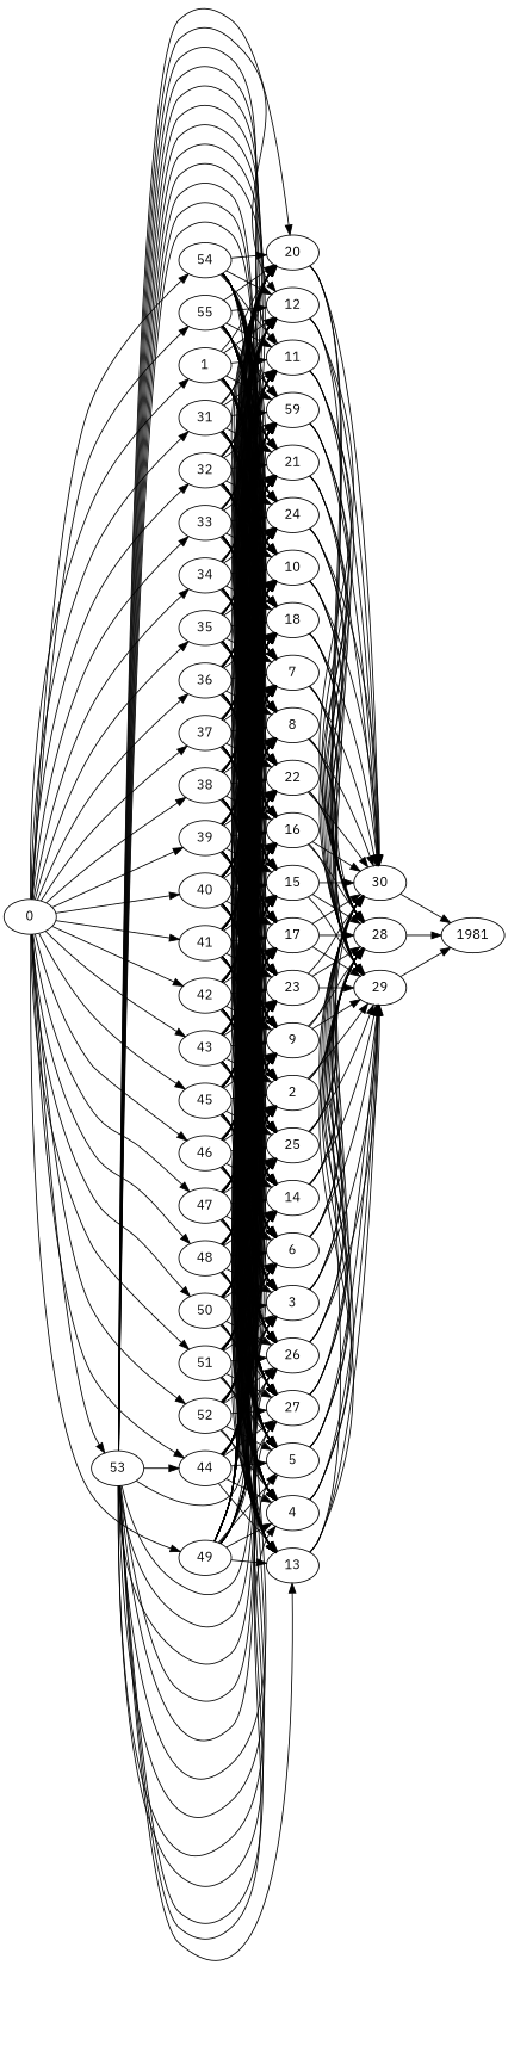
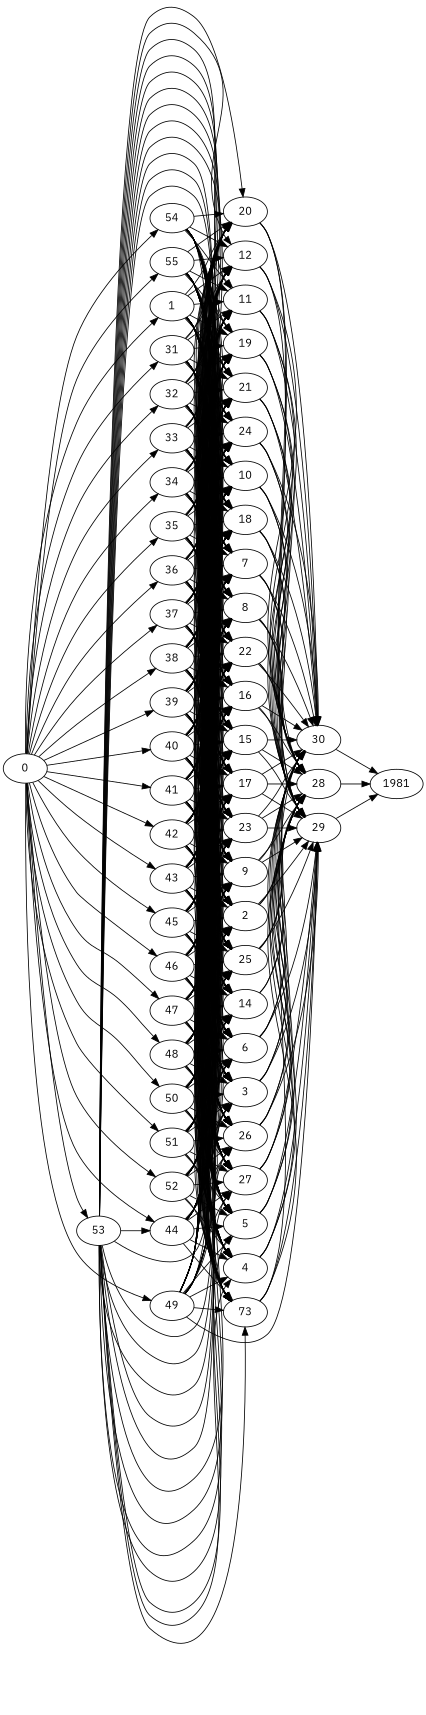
  digraph {
    fontname="IBM Plex Sans"
    rankdir=LR
    node [fontname="IBM Plex Sans"]
    edge [fontname="IBM Plex Sans"]
    0
    1
    31
    32
    33
    34
    35
    36
    37
    38
    39
    40
    41
    42
    43
    44
    45
    46
    47
    48
    49
    50
    51
    52
    53
    54
    55
    2
    3
    4
    5
    6
    7
    8
    9
    10
    11
    12
-   13
+   13 [label=73]
    14
    15
    16
    17
    18
-   19 [label=59]
+   19
    20
    21
    22
    23
    24
    25
    26
    27
    28
    29
    30
    1981
    0 -> 1
    0 -> 31
    0 -> 32
    0 -> 33
    0 -> 34
    0 -> 35
    0 -> 36
    0 -> 37
    0 -> 38
    0 -> 39
    0 -> 40
    0 -> 41
    0 -> 42
    0 -> 43
    0 -> 44
    0 -> 45
    0 -> 46
    0 -> 47
    0 -> 48
    0 -> 49
    0 -> 50
    0 -> 51
    0 -> 52
    0 -> 53
    0 -> 54
    0 -> 55
    1 -> 2
    1 -> 3
    1 -> 4
    1 -> 5
    1 -> 6
    1 -> 7
    1 -> 8
    1 -> 9
    1 -> 10
    1 -> 11
    1 -> 12
    1 -> 13
    1 -> 14
    1 -> 15
    1 -> 16
    1 -> 17
    1 -> 18
    1 -> 19
    1 -> 20
    1 -> 21
    1 -> 22
    1 -> 23
    1 -> 24
    1 -> 25
    1 -> 26
    1 -> 27
    31 -> 2
    31 -> 3
    31 -> 4
    31 -> 5
    31 -> 6
    31 -> 7
    31 -> 8
    31 -> 9
    31 -> 10
    31 -> 11
    31 -> 12
    31 -> 13
    31 -> 14
    31 -> 15
    31 -> 16
    31 -> 17
    31 -> 18
    31 -> 19
    31 -> 20
    31 -> 21
    31 -> 22
    31 -> 23
    31 -> 24
    31 -> 25
    31 -> 26
    31 -> 27
    32 -> 2
    32 -> 3
    32 -> 4
    32 -> 5
    32 -> 6
    32 -> 7
    32 -> 8
    32 -> 9
    32 -> 10
    32 -> 11
    32 -> 12
    32 -> 13
    32 -> 14
    32 -> 15
    32 -> 16
    32 -> 17
    32 -> 18
    32 -> 19
    32 -> 20
    32 -> 21
    32 -> 22
    32 -> 23
    32 -> 24
    32 -> 25
    32 -> 26
    32 -> 27
    33 -> 2
    33 -> 3
    33 -> 4
    33 -> 5
    33 -> 6
    33 -> 7
    33 -> 8
    33 -> 9
    33 -> 10
    33 -> 11
    33 -> 12
    33 -> 13
    33 -> 14
    33 -> 15
    33 -> 16
    33 -> 17
    33 -> 18
    33 -> 19
    33 -> 20
    33 -> 21
    33 -> 22
    33 -> 23
    33 -> 24
    33 -> 25
    33 -> 26
    33 -> 27
    34 -> 2
    34 -> 3
    34 -> 4
    34 -> 5
    34 -> 6
    34 -> 7
    34 -> 8
    34 -> 9
    34 -> 10
    34 -> 11
    34 -> 12
    34 -> 13
    34 -> 14
    34 -> 15
    34 -> 16
    34 -> 17
    34 -> 18
    34 -> 19
    34 -> 20
    34 -> 21
    34 -> 22
    34 -> 23
    34 -> 24
    34 -> 25
    34 -> 26
    34 -> 27
    35 -> 2
    35 -> 3
    35 -> 4
    35 -> 5
    35 -> 6
    35 -> 7
    35 -> 8
    35 -> 9
    35 -> 10
    35 -> 11
    35 -> 12
    35 -> 13
    35 -> 14
    35 -> 15
    35 -> 16
    35 -> 17
    35 -> 18
    35 -> 19
    35 -> 20
    35 -> 21
    35 -> 22
    35 -> 23
    35 -> 24
    35 -> 25
    35 -> 26
    35 -> 27
    36 -> 2
    36 -> 3
    36 -> 4
    36 -> 5
    36 -> 6
    36 -> 7
    36 -> 8
    36 -> 9
    36 -> 10
    36 -> 11
    36 -> 12
    36 -> 13
    36 -> 14
    36 -> 15
    36 -> 16
    36 -> 17
    36 -> 18
    36 -> 19
    36 -> 20
    36 -> 21
    36 -> 22
    36 -> 23
    36 -> 24
    36 -> 25
    36 -> 26
    36 -> 27
    37 -> 2
    37 -> 3
    37 -> 4
    37 -> 5
    37 -> 6
    37 -> 7
    37 -> 8
    37 -> 9
    37 -> 10
    37 -> 11
    37 -> 12
    37 -> 13
    37 -> 14
    37 -> 15
    37 -> 16
    37 -> 17
    37 -> 18
    37 -> 19
    37 -> 20
    37 -> 21
    37 -> 22
    37 -> 23
    37 -> 24
    37 -> 25
    37 -> 26
    37 -> 27
    38 -> 2
    38 -> 3
    38 -> 4
    38 -> 5
    38 -> 6
    38 -> 7
    38 -> 8
    38 -> 9
    38 -> 10
    38 -> 11
    38 -> 12
    38 -> 13
    38 -> 14
    38 -> 15
    38 -> 16
    38 -> 17
    38 -> 18
    38 -> 19
    38 -> 20
    38 -> 21
    38 -> 22
    38 -> 23
    38 -> 24
    38 -> 25
    38 -> 26
    38 -> 27
    39 -> 2
    39 -> 3
    39 -> 4
    39 -> 5
    39 -> 6
    39 -> 7
    39 -> 8
    39 -> 9
    39 -> 10
    39 -> 11
    39 -> 12
    39 -> 13
    39 -> 14
    39 -> 15
    39 -> 16
    39 -> 17
    39 -> 18
    39 -> 19
    39 -> 20
    39 -> 21
    39 -> 22
    39 -> 23
    39 -> 24
    39 -> 25
    39 -> 26
    39 -> 27
    40 -> 2
    40 -> 3
    40 -> 4
    40 -> 5
    40 -> 6
    40 -> 7
    40 -> 8
    40 -> 9
    40 -> 10
    40 -> 11
    40 -> 12
    40 -> 13
    40 -> 14
    40 -> 15
    40 -> 16
    40 -> 17
    40 -> 18
    40 -> 19
    40 -> 20
    40 -> 21
    40 -> 22
    40 -> 23
    40 -> 24
    40 -> 25
    40 -> 26
    40 -> 27
    41 -> 2
    41 -> 3
    41 -> 4
    41 -> 5
    41 -> 6
    41 -> 7
    41 -> 8
    41 -> 9
    41 -> 10
    41 -> 11
    41 -> 12
    41 -> 13
    41 -> 14
    41 -> 15
    41 -> 16
    41 -> 17
    41 -> 18
    41 -> 19
    41 -> 20
    41 -> 21
    41 -> 22
    41 -> 23
    41 -> 24
    41 -> 25
    41 -> 26
    41 -> 27
    42 -> 2
    42 -> 3
    42 -> 4
    42 -> 5
    42 -> 6
    42 -> 7
    42 -> 8
    42 -> 9
    42 -> 10
    42 -> 11
    42 -> 12
    42 -> 13
    42 -> 14
    42 -> 15
    42 -> 16
    42 -> 17
    42 -> 18
    42 -> 19
    42 -> 20
    42 -> 21
    42 -> 22
    42 -> 23
    42 -> 24
    42 -> 25
    42 -> 26
    42 -> 27
    43 -> 2
    43 -> 3
    43 -> 4
    43 -> 5
    43 -> 6
    43 -> 7
    43 -> 8
    43 -> 9
    43 -> 10
    43 -> 11
    43 -> 12
    43 -> 13
    43 -> 14
    43 -> 15
    43 -> 16
    43 -> 17
    43 -> 18
    43 -> 19
    43 -> 20
    43 -> 21
    43 -> 22
    43 -> 23
    43 -> 24
    43 -> 25
    43 -> 26
    43 -> 27
    44 -> 2
    44 -> 3
    44 -> 4
    44 -> 5
    44 -> 6
    44 -> 7
    44 -> 8
    44 -> 9
    44 -> 10
    44 -> 11
    44 -> 12
    44 -> 13
    44 -> 14
    44 -> 15
    44 -> 16
    44 -> 17
    44 -> 18
    44 -> 19
    44 -> 20
    44 -> 21
    44 -> 22
    44 -> 23
    44 -> 24
    44 -> 25
    44 -> 26
    44 -> 27
    45 -> 2
    45 -> 3
    45 -> 4
    45 -> 5
    45 -> 6
    45 -> 7
    45 -> 8
    45 -> 9
    45 -> 10
    45 -> 11
    45 -> 12
    45 -> 13
    45 -> 14
    45 -> 15
    45 -> 16
    45 -> 17
    45 -> 18
    45 -> 19
    45 -> 20
    45 -> 21
    45 -> 22
    45 -> 23
    45 -> 24
    45 -> 25
    45 -> 26
    45 -> 27
    46 -> 2
    46 -> 3
    46 -> 4
    46 -> 5
    46 -> 6
    46 -> 7
    46 -> 8
    46 -> 9
    46 -> 10
    46 -> 11
    46 -> 12
    46 -> 13
    46 -> 14
    46 -> 15
    46 -> 16
    46 -> 17
    46 -> 18
    46 -> 19
    46 -> 20
    46 -> 21
    46 -> 22
    46 -> 23
    46 -> 24
    46 -> 25
    46 -> 26
    46 -> 27
    47 -> 2
    47 -> 3
    47 -> 4
    47 -> 5
    47 -> 6
    47 -> 7
    47 -> 8
    47 -> 9
    47 -> 10
    47 -> 11
    47 -> 12
    47 -> 13
    47 -> 14
    47 -> 15
    47 -> 16
    47 -> 17
    47 -> 18
    47 -> 19
    47 -> 20
    47 -> 21
    47 -> 22
    47 -> 23
    47 -> 24
    47 -> 25
    47 -> 26
    47 -> 27
    48 -> 2
    48 -> 3
    48 -> 4
    48 -> 5
    48 -> 6
    48 -> 7
    48 -> 8
    48 -> 9
    48 -> 10
    48 -> 11
    48 -> 12
    48 -> 13
    48 -> 14
    48 -> 15
    48 -> 16
    48 -> 17
    48 -> 18
    48 -> 19
    48 -> 20
    48 -> 21
    48 -> 22
    48 -> 23
    48 -> 24
    48 -> 25
    48 -> 26
    48 -> 27
    49 -> 2
    49 -> 3
    49 -> 4
    49 -> 5
    49 -> 6
    49 -> 7
    49 -> 8
    49 -> 9
    49 -> 10
    49 -> 11
    49 -> 12
    49 -> 13
    49 -> 14
    49 -> 15
    49 -> 16
    49 -> 17
    49 -> 18
    49 -> 19
    49 -> 20
    49 -> 21
    49 -> 22
    49 -> 23
    49 -> 24
    49 -> 25
    49 -> 26
    49 -> 27
    50 -> 2
    50 -> 3
    50 -> 4
    50 -> 5
    50 -> 6
    50 -> 7
    50 -> 8
    50 -> 9
    50 -> 10
    50 -> 11
    50 -> 12
    50 -> 13
    50 -> 14
    50 -> 15
    50 -> 16
    50 -> 17
    50 -> 18
    50 -> 19
    50 -> 20
    50 -> 21
    50 -> 22
    50 -> 23
    50 -> 24
    50 -> 25
    50 -> 26
    50 -> 27
    51 -> 2
    51 -> 3
    51 -> 4
    51 -> 5
    51 -> 6
    51 -> 7
    51 -> 8
    51 -> 9
    51 -> 10
    51 -> 11
    51 -> 12
    51 -> 13
    51 -> 14
    51 -> 15
    51 -> 16
    51 -> 17
    51 -> 18
    51 -> 19
    51 -> 20
    51 -> 21
    51 -> 22
    51 -> 23
    51 -> 24
    51 -> 25
    51 -> 26
    51 -> 27
    52 -> 2
    52 -> 3
    52 -> 4
    52 -> 5
    52 -> 6
    52 -> 7
    52 -> 8
    52 -> 9
    52 -> 10
    52 -> 11
    52 -> 12
    52 -> 13
    52 -> 14
    52 -> 15
    52 -> 16
    52 -> 17
    52 -> 18
    52 -> 19
    52 -> 20
    52 -> 21
    52 -> 22
    52 -> 23
    52 -> 24
    52 -> 25
    52 -> 26
    52 -> 27
    53 -> 44
    53 -> 2
    53 -> 3
    53 -> 4
    53 -> 5
    53 -> 6
    53 -> 7
    53 -> 8
    53 -> 9
    53 -> 10
    53 -> 11
    53 -> 12
    53 -> 13
    53 -> 14
    53 -> 16
    53 -> 17
    53 -> 18
    53 -> 19
    53 -> 20
    53 -> 21
    53 -> 22
    53 -> 23
    53 -> 24
    53 -> 25
    53 -> 26
    53 -> 27
    54 -> 2
    54 -> 3
    54 -> 4
    54 -> 5
    54 -> 6
    54 -> 7
    54 -> 8
    54 -> 9
    54 -> 10
    54 -> 11
    54 -> 12
    54 -> 13
    54 -> 14
    54 -> 15
    54 -> 16
    54 -> 17
    54 -> 18
    54 -> 19
    54 -> 20
    54 -> 21
    54 -> 22
    54 -> 23
    54 -> 24
    54 -> 25
    54 -> 26
    54 -> 27
    55 -> 2
    55 -> 3
    55 -> 4
    55 -> 5
    55 -> 6
    55 -> 7
    55 -> 8
    55 -> 9
    55 -> 10
    55 -> 11
    55 -> 12
    55 -> 13
    55 -> 14
    55 -> 15
    55 -> 16
    55 -> 17
    55 -> 18
    55 -> 19
    55 -> 20
    55 -> 21
    55 -> 22
    55 -> 23
    55 -> 24
    55 -> 25
    55 -> 26
    55 -> 27
    2 -> 28
    2 -> 29
    2 -> 30
    3 -> 28
    3 -> 29
    3 -> 30
    4 -> 28
    4 -> 29
    4 -> 30
    5 -> 28
    5 -> 29
    5 -> 30
    6 -> 28
    6 -> 29
    6 -> 30
    7 -> 28
    7 -> 29
    7 -> 30
    8 -> 28
    8 -> 29
    8 -> 30
    9 -> 28
    9 -> 29
    9 -> 30
    10 -> 28
    10 -> 29
    10 -> 30
    11 -> 28
    11 -> 29
    11 -> 30
    12 -> 28
    12 -> 29
    12 -> 30
    13 -> 28
    13 -> 29
    13 -> 30
    14 -> 28
-   14 -> 29
+   49 -> 29
    14 -> 30
    15 -> 28
    15 -> 29
    15 -> 30
    16 -> 28
    16 -> 29
    16 -> 30
    17 -> 28
    17 -> 29
    17 -> 30
    18 -> 28
    18 -> 29
    18 -> 30
    19 -> 28
    19 -> 29
    19 -> 30
    20 -> 28
    20 -> 29
    20 -> 30
    21 -> 28
    21 -> 29
    21 -> 30
    22 -> 28
    22 -> 29
    22 -> 30
    23 -> 28
    23 -> 29
    23 -> 30
    24 -> 28
    24 -> 29
    24 -> 30
    25 -> 28
    25 -> 29
    25 -> 30
    26 -> 28
    26 -> 29
    26 -> 30
    27 -> 28
    27 -> 29
    27 -> 30
    28 -> 1981
    29 -> 1981
    30 -> 1981
  }
